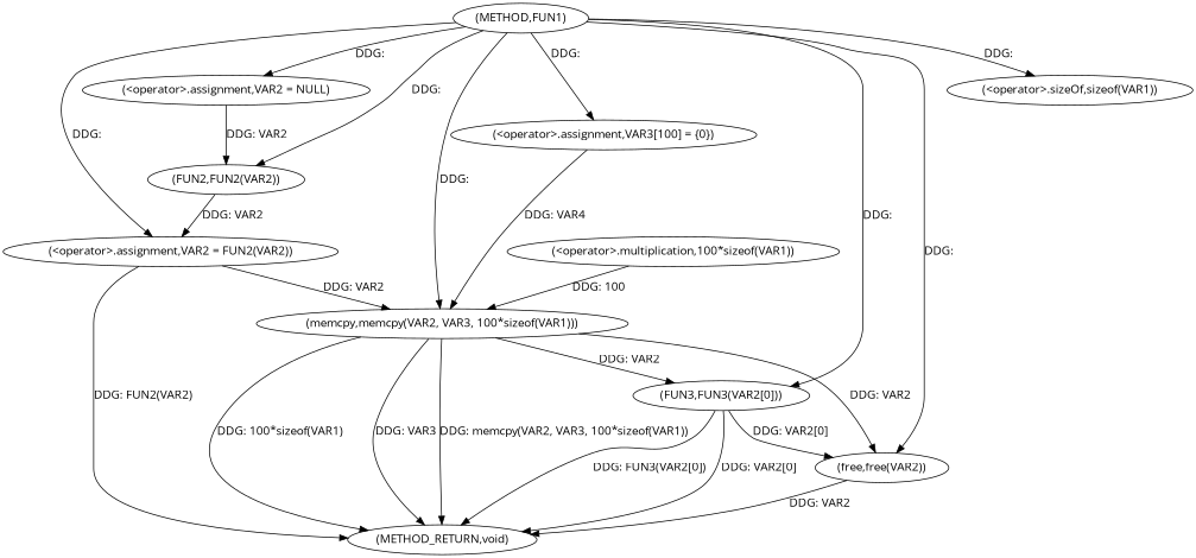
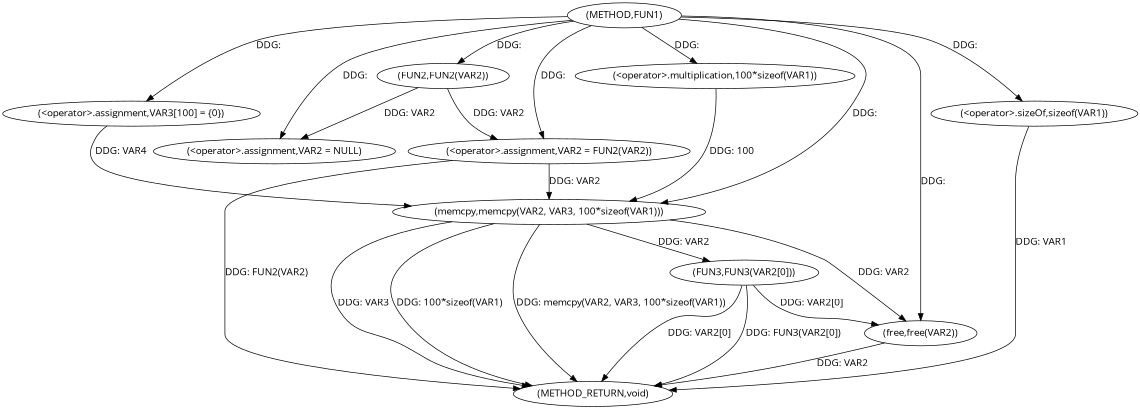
  digraph {
    fontname="Open Sans"
    node [fontname="Open Sans"]
    edge [fontname="Open Sans"]
    n1 [label="(METHOD,FUN1)"]
    n2 [label="(<operator>.assignment,VAR2 = NULL)"]
    n3 [label="(<operator>.assignment,VAR2 = FUN2(VAR2))"]
    n4 [label="(FUN2,FUN2(VAR2))"]
    n5 [label="(<operator>.assignment,VAR3[100] = {0})"]
    n6 [label="(memcpy,memcpy(VAR2, VAR3, 100*sizeof(VAR1)))"]
    n7 [label="(<operator>.multiplication,100*sizeof(VAR1))"]
    n8 [label="(<operator>.sizeOf,sizeof(VAR1))"]
    n9 [label="(free,free(VAR2))"]
    n10 [label="(METHOD_RETURN,void)"]
    n11 [label="(FUN3,FUN3(VAR2[0]))"]
    n1 -> n2 [label="DDG: "]
    n1 -> n3 [label="DDG: "]
    n1 -> n4 [label="DDG: "]
    n1 -> n5 [label="DDG: "]
    n1 -> n6 [label="DDG: "]
-   n1 -> n11 [label="DDG: "]
+   n1 -> n7 [label="DDG: "]
    n1 -> n8 [label="DDG: "]
    n1 -> n9 [label="DDG: "]
-   n2 -> n4 [label="DDG: VAR2"]
+   n4 -> n2 [label="DDG: VAR2"]
    n3 -> n6 [label="DDG: VAR2"]
    n3 -> n10 [label="DDG: FUN2(VAR2)"]
    n4 -> n3 [label="DDG: VAR2"]
    n5 -> n6 [label="DDG: VAR4"]
    n6 -> n9 [label="DDG: VAR2"]
    n6 -> n10 [label="DDG: 100*sizeof(VAR1)"]
    n6 -> n10 [label="DDG: memcpy(VAR2, VAR3, 100*sizeof(VAR1))"]
    n6 -> n10 [label="DDG: VAR3"]
    n6 -> n11 [label="DDG: VAR2"]
    n7 -> n6 [label="DDG: 100"]
+   n8 -> n10 [label="DDG: VAR1"]
    n9 -> n10 [label="DDG: VAR2"]
    n11 -> n9 [label="DDG: VAR2[0]"]
    n11 -> n10 [label="DDG: FUN3(VAR2[0])"]
    n11 -> n10 [label="DDG: VAR2[0]"]
  }
